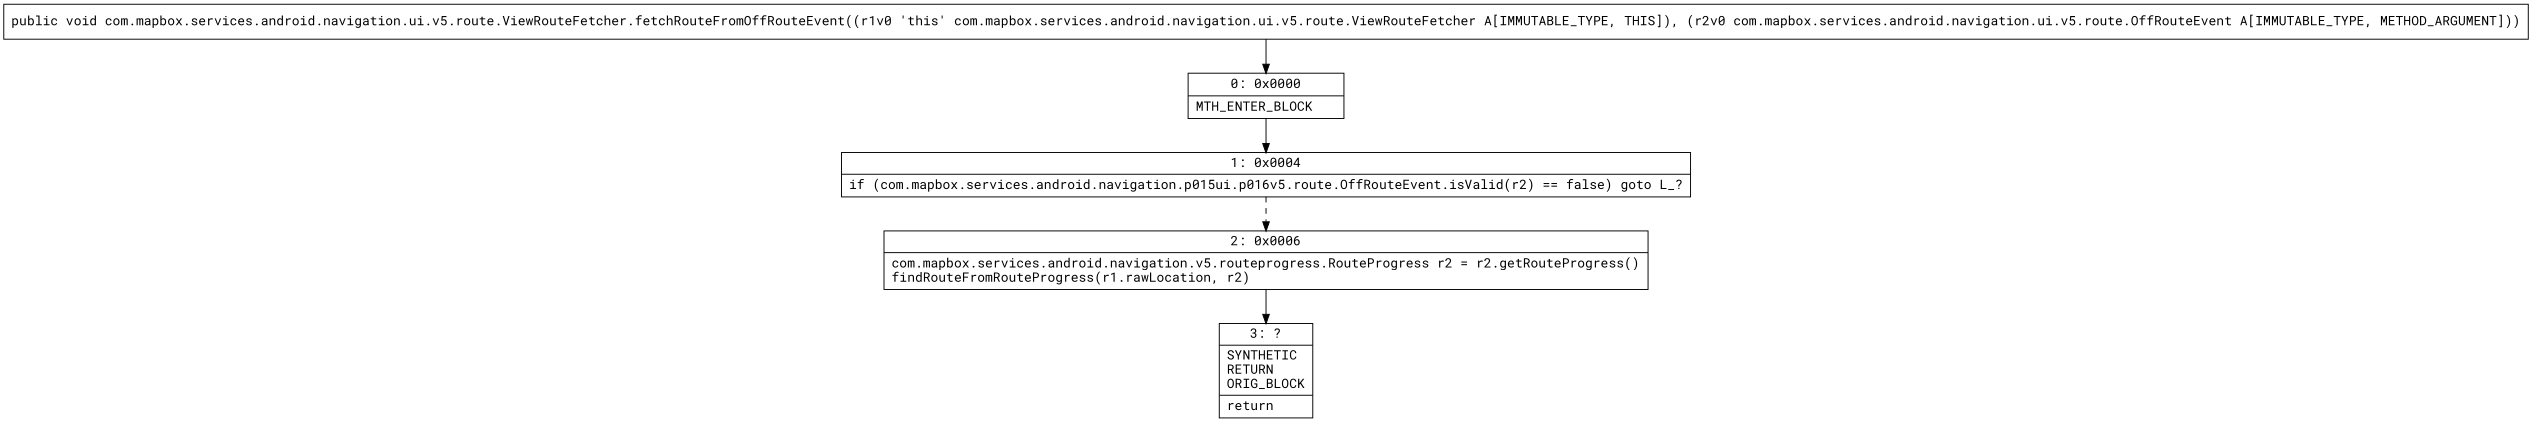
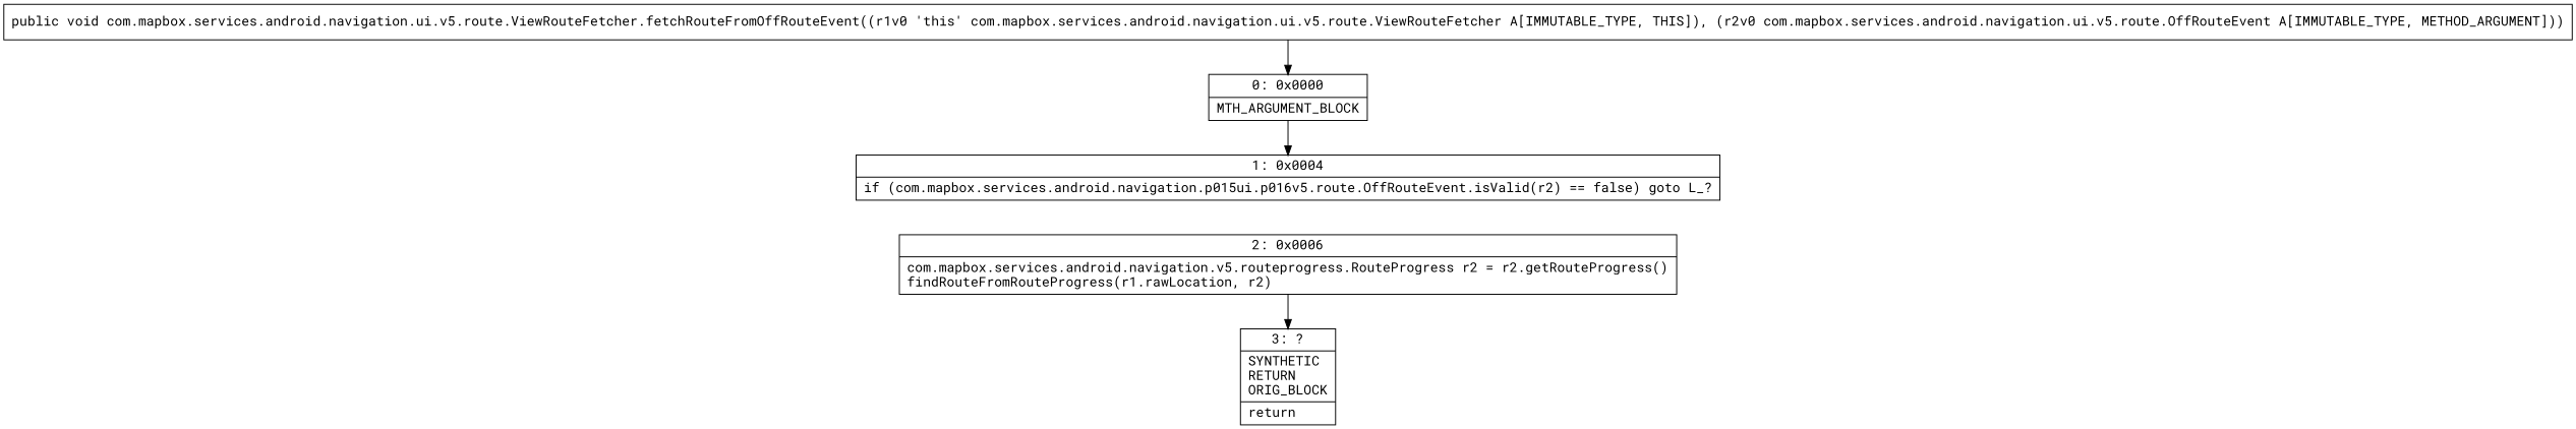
  digraph {
    fontname="Roboto Mono"
    node [fontname="Roboto Mono" shape=record]
    edge [fontname="Roboto Mono"]
-   n1 [label="{0\:\ 0x0000|MTH_ENTER_BLOCK\l}"]
+   n1 [label="{0\:\ 0x0000|MTH_ARGUMENT_BLOCK\l}"]
    n2 [label="{1\:\ 0x0004|if (com.mapbox.services.android.navigation.p015ui.p016v5.route.OffRouteEvent.isValid(r2) == false) goto L_?\l}"]
    n3 [label="{2\:\ 0x0006|com.mapbox.services.android.navigation.v5.routeprogress.RouteProgress r2 = r2.getRouteProgress()\lfindRouteFromRouteProgress(r1.rawLocation, r2)\l}"]
    n4 [label="{3\:\ ?|SYNTHETIC\lRETURN\lORIG_BLOCK\l|return\l}"]
    n5 [label="{public void com.mapbox.services.android.navigation.ui.v5.route.ViewRouteFetcher.fetchRouteFromOffRouteEvent((r1v0 'this' com.mapbox.services.android.navigation.ui.v5.route.ViewRouteFetcher A[IMMUTABLE_TYPE, THIS]), (r2v0 com.mapbox.services.android.navigation.ui.v5.route.OffRouteEvent A[IMMUTABLE_TYPE, METHOD_ARGUMENT])) }"]
    n1 -> n2
-   n2 -> n3 [style=dashed]
    n3 -> n4
    n5 -> n1
  }
